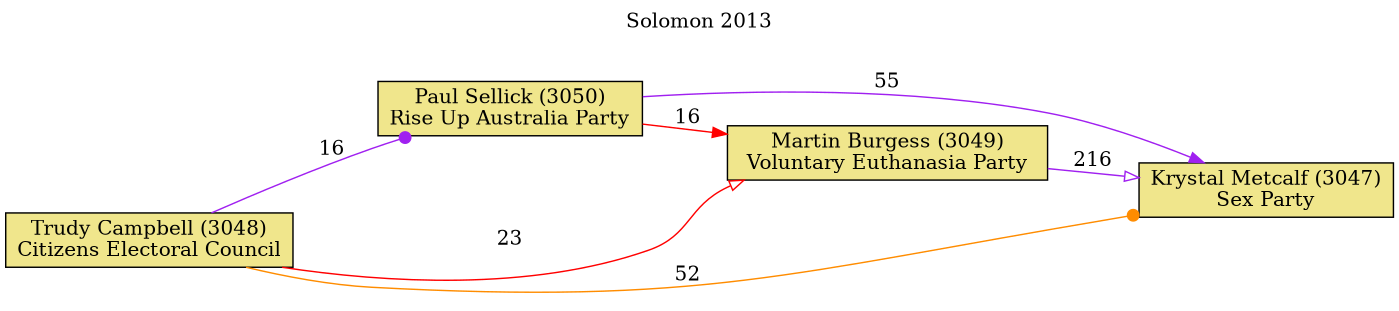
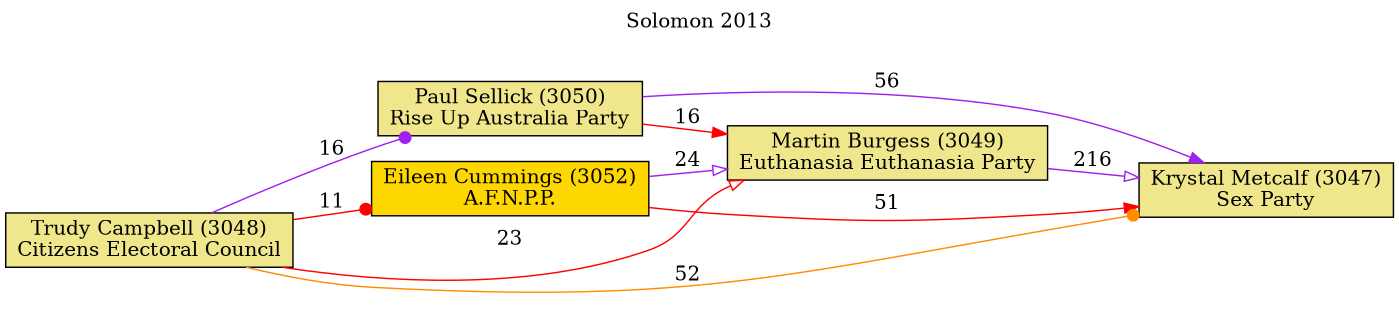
  digraph {
    label="Solomon 2013"
    labelloc=t
    mclimit=10
    rankdir=LR
    node [fillcolor=khaki shape=box style=filled]
    edge [arrowhead=onormal color=purple]
    n1 [label="Krystal Metcalf (3047)\nSex Party"]
-   n2 [label="Martin Burgess (3049)\nVoluntary Euthanasia Party"]
+   n2 [label="Martin Burgess (3049)\nEuthanasia Euthanasia Party"]
    n3 [label="Paul Sellick (3050)\nRise Up Australia Party"]
+   n4 [fillcolor=gold label="Eileen Cummings (3052)\nA.F.N.P.P."]
    n5 [label="Trudy Campbell (3048)\nCitizens Electoral Council"]
    n2 -> n1 [label=216]
-   n3 -> n1 [arrowhead=normal label=55]
+   n3 -> n1 [arrowhead=normal label=56]
    n3 -> n2 [arrowhead=normal color=red label=16]
+   n4 -> n1 [arrowhead=normal color=red label=51]
+   n4 -> n2 [label=24]
    n5 -> n1 [arrowhead=dot color=darkorange label=52]
    n5 -> n2 [color=red label=23]
    n5 -> n3 [arrowhead=dot label=16]
+   n5 -> n4 [arrowhead=dot color=red label=11]
  }
